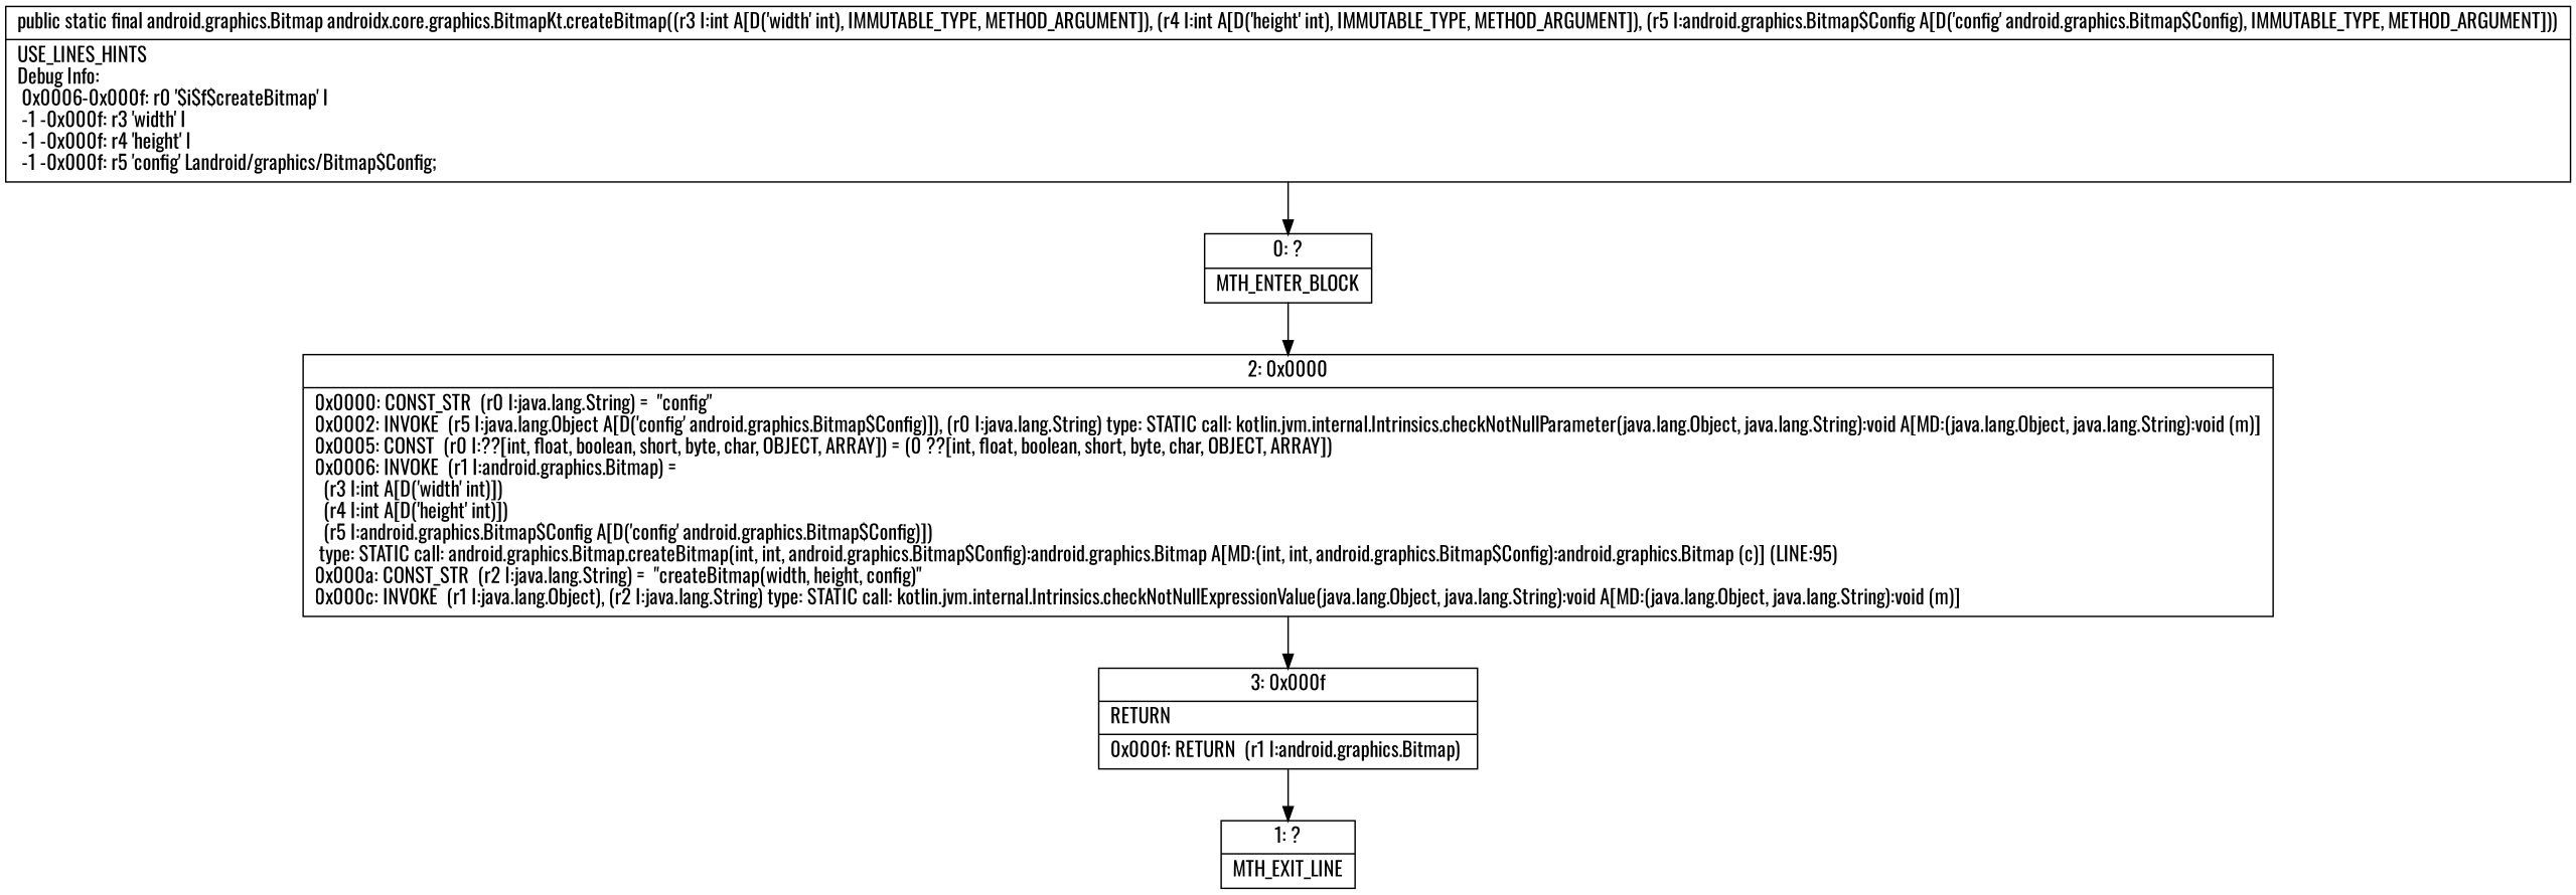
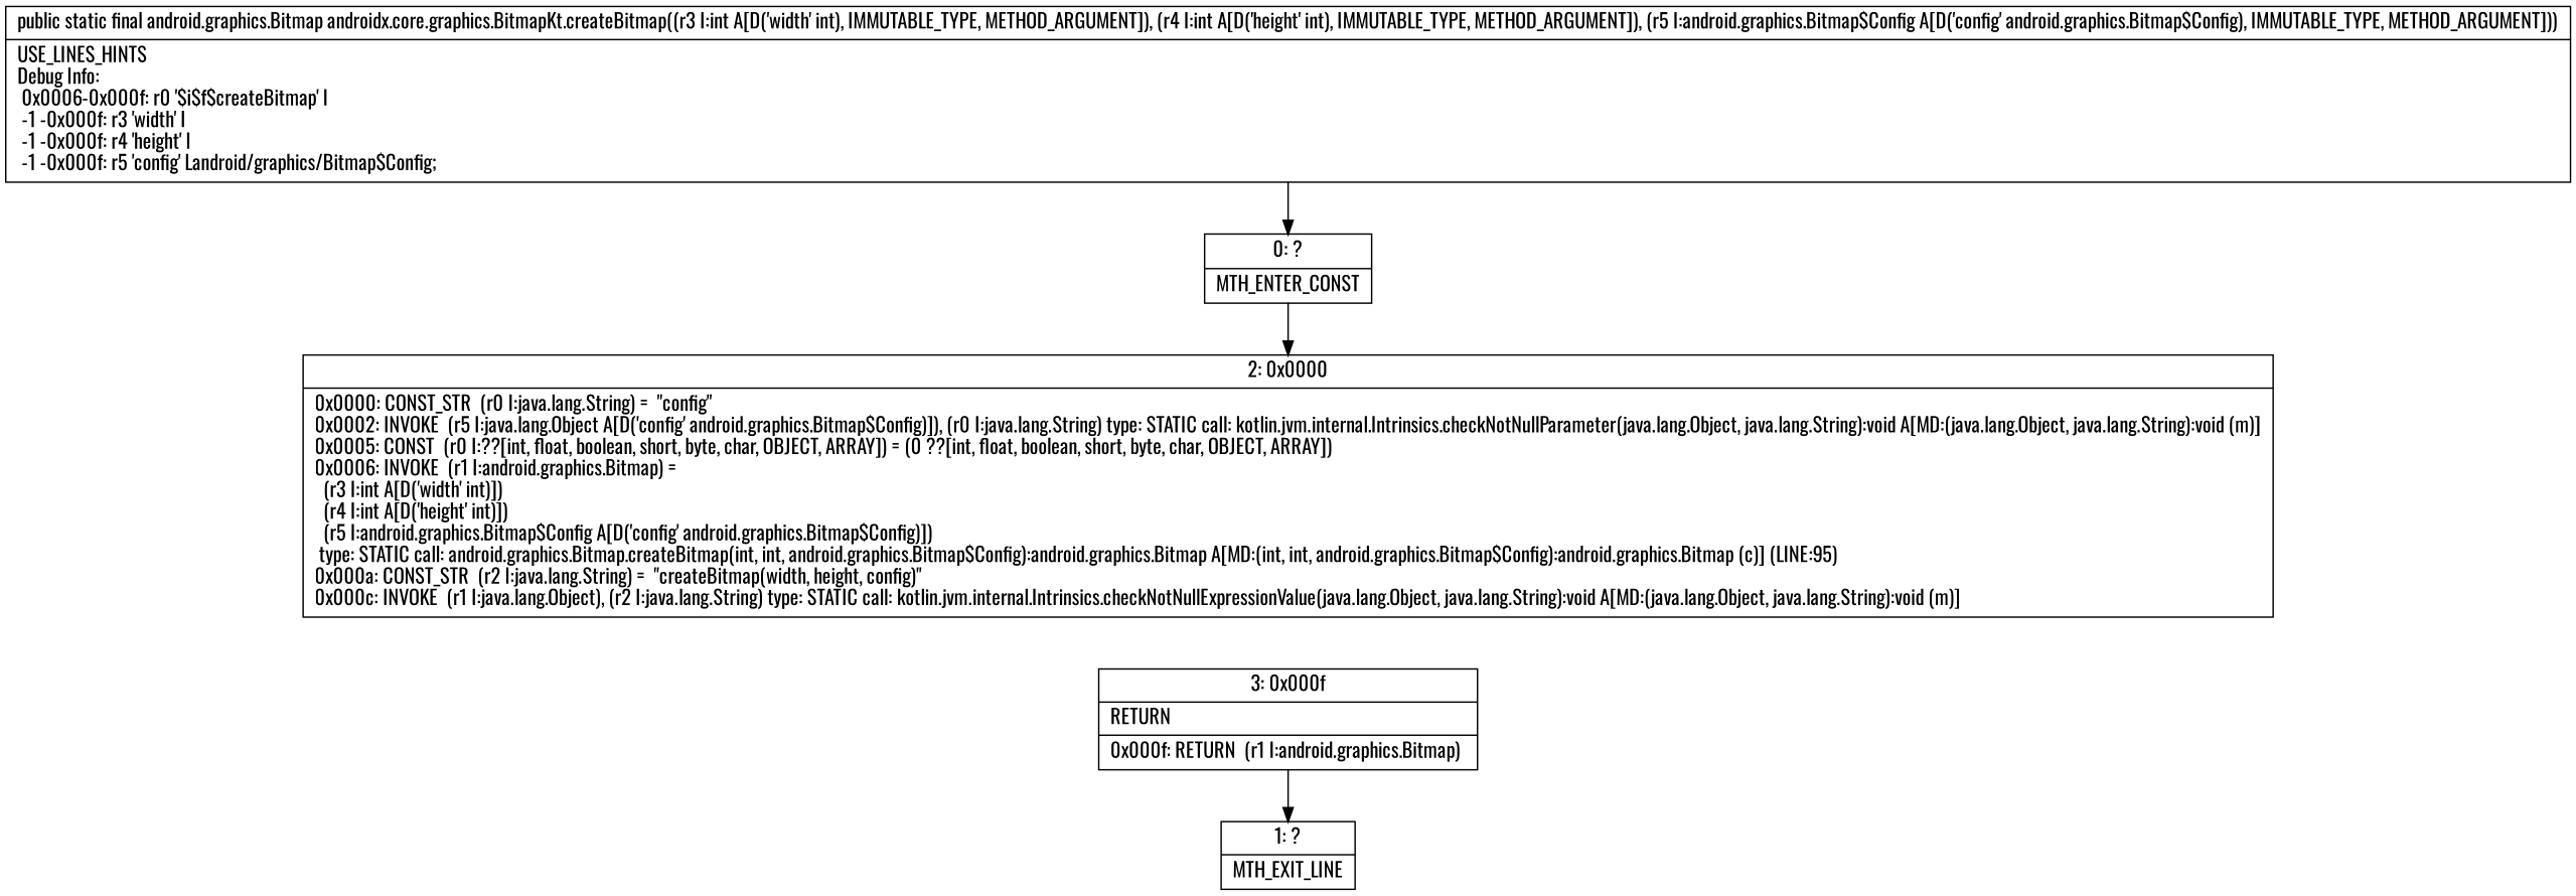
  digraph {
    fontname=Oswald
    node [fontname=Oswald shape=record]
    edge [fontname=Oswald]
-   n1 [label="{0\:\ ?|MTH_ENTER_BLOCK\l}"]
+   n1 [label="{0\:\ ?|MTH_ENTER_CONST\l}"]
    n2 [label="{2\:\ 0x0000|0x0000: CONST_STR  (r0 I:java.lang.String) =  \"config\" \l0x0002: INVOKE  (r5 I:java.lang.Object A[D('config' android.graphics.Bitmap$Config)]), (r0 I:java.lang.String) type: STATIC call: kotlin.jvm.internal.Intrinsics.checkNotNullParameter(java.lang.Object, java.lang.String):void A[MD:(java.lang.Object, java.lang.String):void (m)]\l0x0005: CONST  (r0 I:??[int, float, boolean, short, byte, char, OBJECT, ARRAY]) = (0 ??[int, float, boolean, short, byte, char, OBJECT, ARRAY]) \l0x0006: INVOKE  (r1 I:android.graphics.Bitmap) = \l  (r3 I:int A[D('width' int)])\l  (r4 I:int A[D('height' int)])\l  (r5 I:android.graphics.Bitmap$Config A[D('config' android.graphics.Bitmap$Config)])\l type: STATIC call: android.graphics.Bitmap.createBitmap(int, int, android.graphics.Bitmap$Config):android.graphics.Bitmap A[MD:(int, int, android.graphics.Bitmap$Config):android.graphics.Bitmap (c)] (LINE:95)\l0x000a: CONST_STR  (r2 I:java.lang.String) =  \"createBitmap(width, height, config)\" \l0x000c: INVOKE  (r1 I:java.lang.Object), (r2 I:java.lang.String) type: STATIC call: kotlin.jvm.internal.Intrinsics.checkNotNullExpressionValue(java.lang.Object, java.lang.String):void A[MD:(java.lang.Object, java.lang.String):void (m)]\l}"]
    n3 [label="{3\:\ 0x000f|RETURN\l|0x000f: RETURN  (r1 I:android.graphics.Bitmap) \l}"]
    n4 [label="{1\:\ ?|MTH_EXIT_LINE\l}"]
    n5 [label="{public static final android.graphics.Bitmap androidx.core.graphics.BitmapKt.createBitmap((r3 I:int A[D('width' int), IMMUTABLE_TYPE, METHOD_ARGUMENT]), (r4 I:int A[D('height' int), IMMUTABLE_TYPE, METHOD_ARGUMENT]), (r5 I:android.graphics.Bitmap$Config A[D('config' android.graphics.Bitmap$Config), IMMUTABLE_TYPE, METHOD_ARGUMENT]))  | USE_LINES_HINTS\lDebug Info:\l  0x0006\-0x000f: r0 '$i$f$createBitmap' I\l  \-1 \-0x000f: r3 'width' I\l  \-1 \-0x000f: r4 'height' I\l  \-1 \-0x000f: r5 'config' Landroid\/graphics\/Bitmap$Config;\l}"]
    n1 -> n2
-   n2 -> n3
    n3 -> n4
    n5 -> n1
  }
